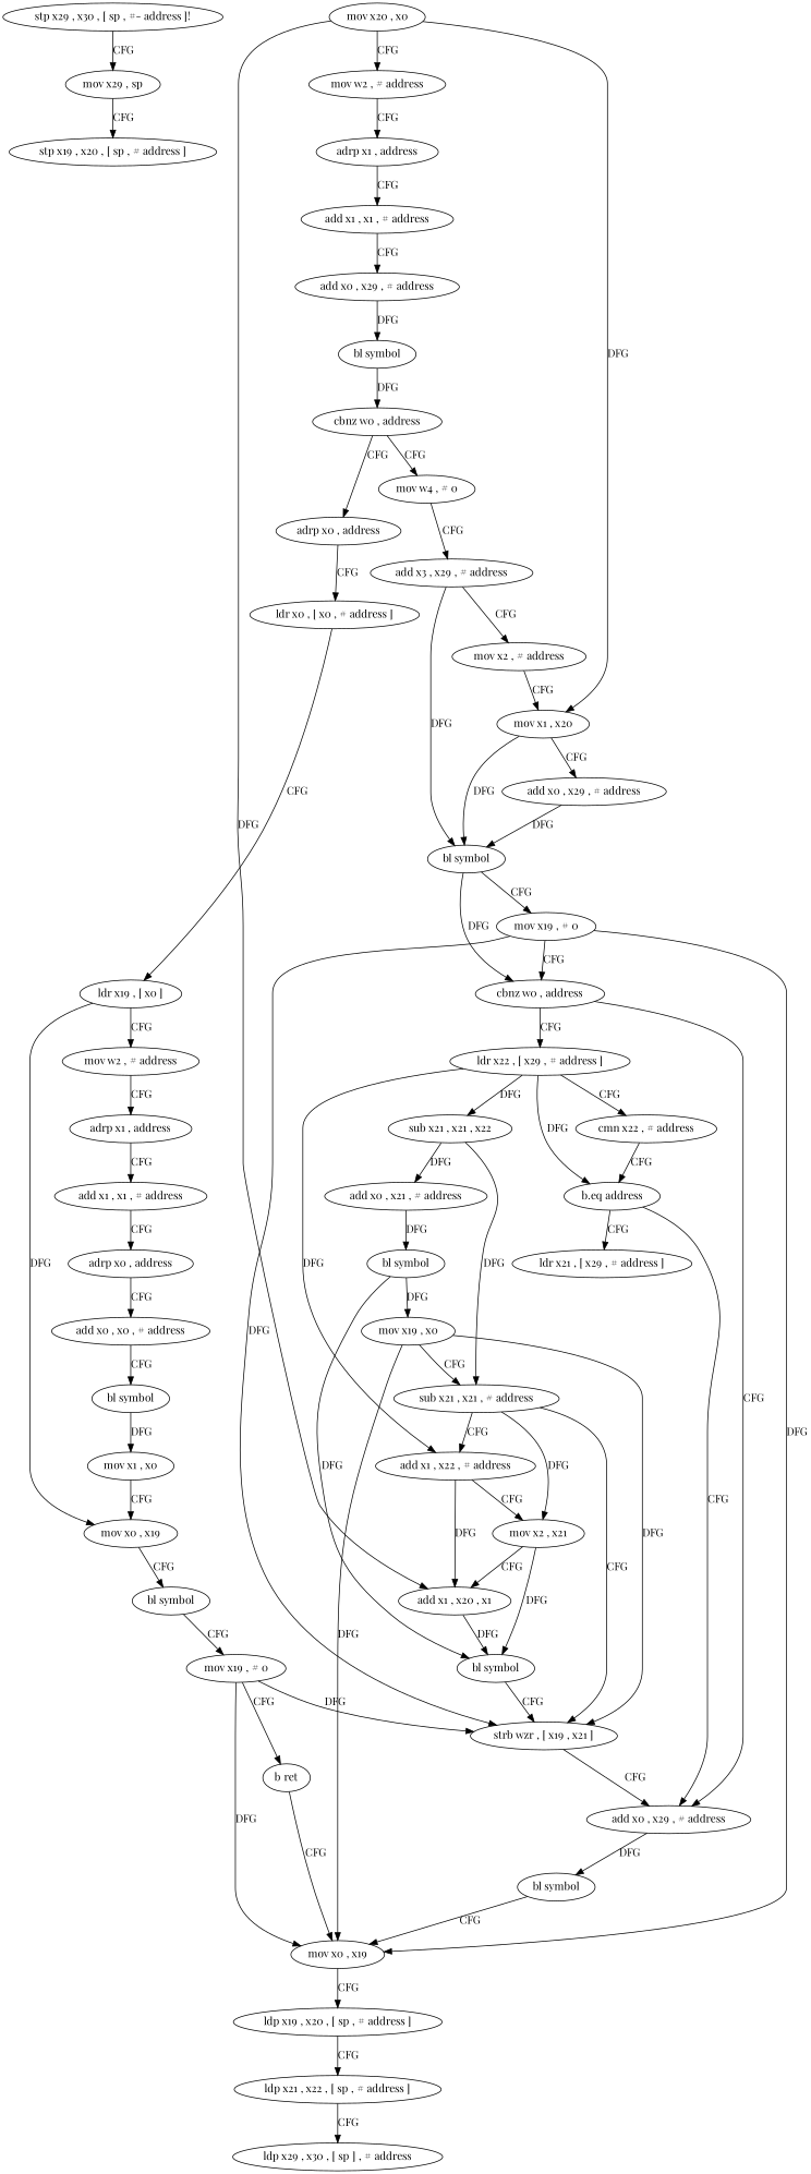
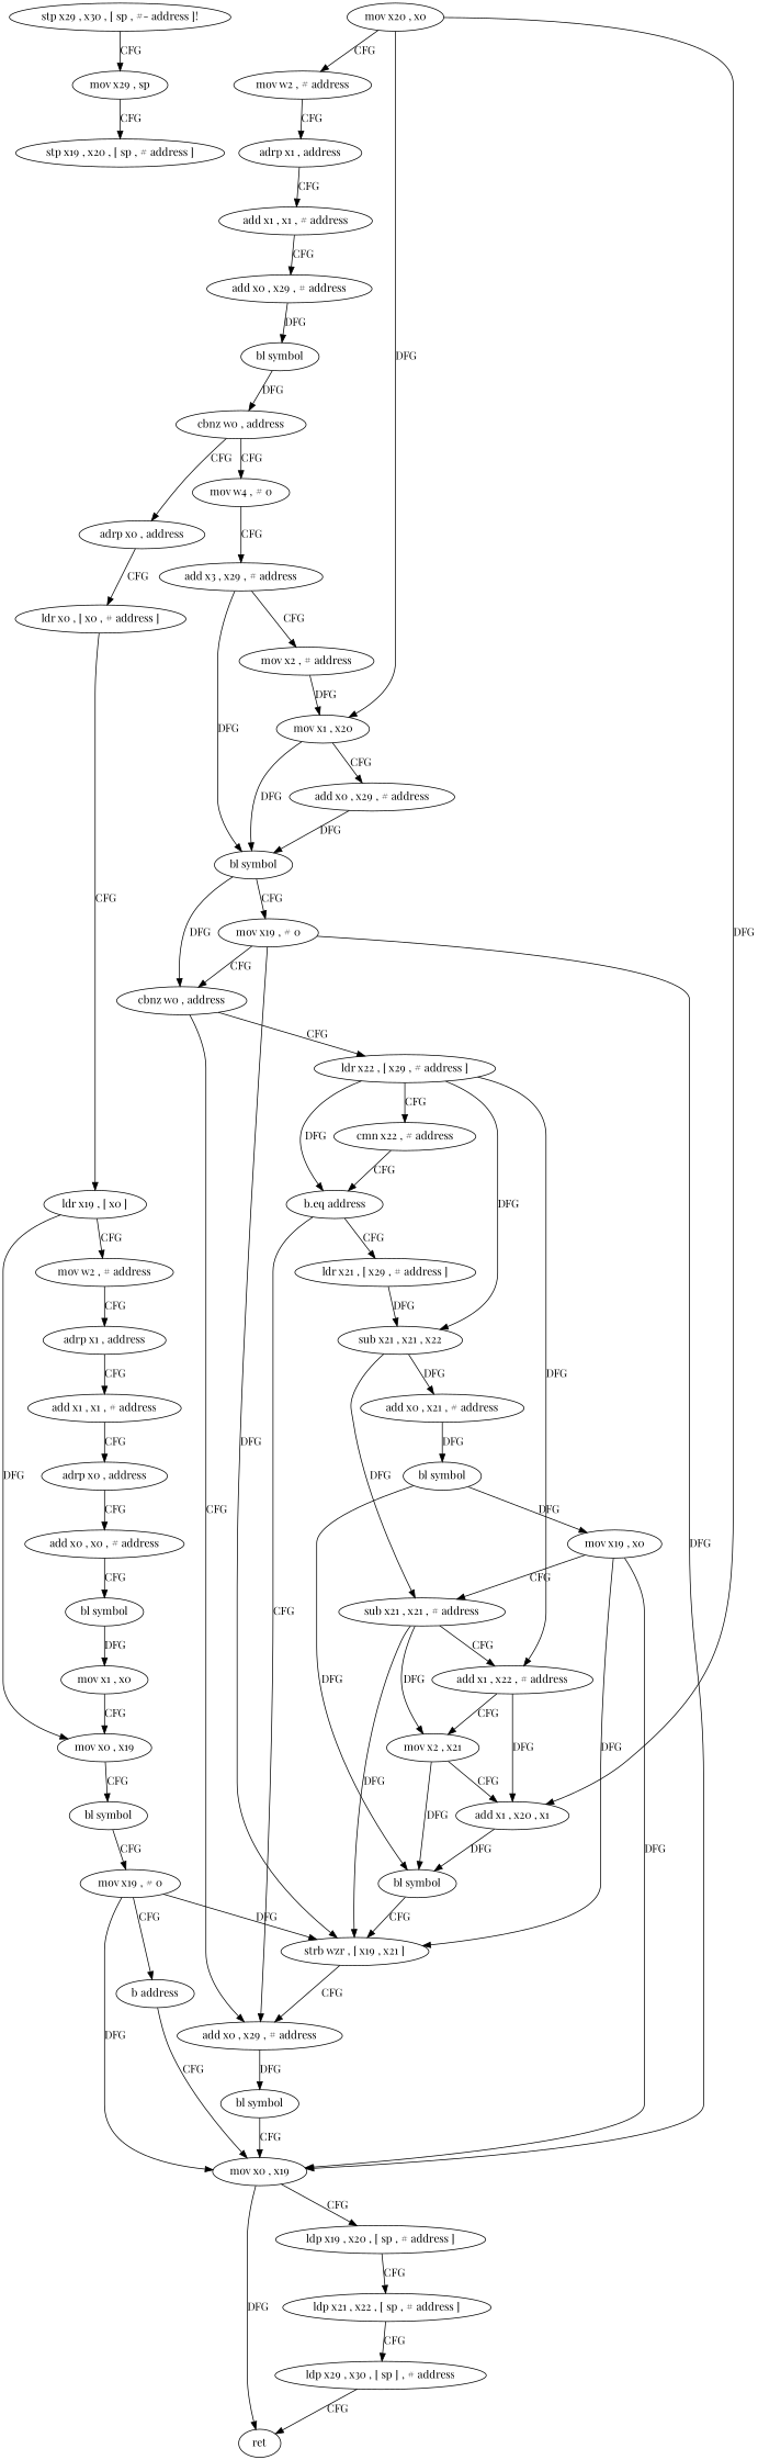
  digraph {
    fontname="Playfair Display"
    node [fontname="Playfair Display"]
    edge [fontname="Playfair Display"]
    n1 [label="stp x29 , x30 , [ sp , #- address ]!"]
    n2 [label="mov x29 , sp"]
    n3 [label="stp x19 , x20 , [ sp , # address ]"]
    n4 [label="mov x20 , x0"]
    n5 [label="mov w2 , # address"]
    n6 [label="mov x1 , x20"]
    n7 [label="add x1 , x20 , x1"]
    n8 [label="adrp x1 , address"]
    n9 [label="bl symbol"]
    n10 [label="add x0 , x29 , # address"]
    n11 [label="bl symbol"]
    n12 [label="add x1 , x1 , # address"]
    n13 [label="add x0 , x29 , # address"]
    n14 [label="bl symbol"]
    n15 [label="cbnz w0 , address"]
    n16 [label="adrp x0 , address"]
    n17 [label="mov w4 , # 0"]
    n18 [label="ldr x0 , [ x0 , # address ]"]
    n19 [label="add x3 , x29 , # address"]
    n20 [label="ldr x19 , [ x0 ]"]
    n21 [label="mov x2 , # address"]
    n22 [label="mov w2 , # address"]
    n23 [label="mov x0 , x19"]
    n24 [label="adrp x1 , address"]
    n25 [label="bl symbol"]
    n26 [label="add x1 , x1 , # address"]
    n27 [label="adrp x0 , address"]
    n28 [label="add x0 , x0 , # address"]
    n29 [label="bl symbol"]
    n30 [label="mov x1 , x0"]
    n31 [label="mov x19 , # 0"]
-   n32 [label="b ret"]
+   n32 [label="b address"]
    n33 [label="mov x0 , x19"]
    n34 [label="strb wzr , [ x19 , x21 ]"]
    n35 [label="ldp x19 , x20 , [ sp , # address ]"]
+   n36 [label=ret]
    n37 [label="add x0 , x29 , # address"]
    n38 [label="ldp x21 , x22 , [ sp , # address ]"]
    n39 [label="mov x19 , # 0"]
    n40 [label="cbnz w0 , address"]
    n41 [label="ldr x22 , [ x29 , # address ]"]
    n42 [label="bl symbol"]
    n43 [label="cmn x22 , # address"]
    n44 [label="b.eq address"]
    n45 [label="sub x21 , x21 , x22"]
    n46 [label="add x1 , x22 , # address"]
    n47 [label="ldr x21 , [ x29 , # address ]"]
    n48 [label="add x0 , x21 , # address"]
    n49 [label="sub x21 , x21 , # address"]
    n50 [label="mov x2 , x21"]
    n51 [label="ldp x29 , x30 , [ sp ] , # address"]
    n52 [label="bl symbol"]
    n53 [label="mov x19 , x0"]
    n1 -> n2 [label=CFG]
    n2 -> n3 [label=CFG]
    n4 -> n5 [label=CFG]
    n4 -> n6 [label=DFG]
    n4 -> n7 [label=DFG]
    n5 -> n8 [label=CFG]
    n6 -> n9 [label=DFG]
    n6 -> n10 [label=CFG]
    n7 -> n11 [label=DFG]
    n8 -> n12 [label=CFG]
    n9 -> n39 [label=CFG]
    n9 -> n40 [label=DFG]
    n10 -> n9 [label=DFG]
    n11 -> n34 [label=CFG]
    n12 -> n13 [label=CFG]
    n13 -> n14 [label=DFG]
    n14 -> n15 [label=DFG]
    n15 -> n16 [label=CFG]
    n15 -> n17 [label=CFG]
    n16 -> n18 [label=CFG]
    n17 -> n19 [label=CFG]
    n18 -> n20 [label=CFG]
    n19 -> n9 [label=DFG]
    n19 -> n21 [label=CFG]
    n20 -> n22 [label=CFG]
    n20 -> n23 [label=DFG]
-   n21 -> n6 [label=CFG]
+   n21 -> n6 [label=DFG]
    n22 -> n24 [label=CFG]
    n23 -> n25 [label=CFG]
    n24 -> n26 [label=CFG]
    n25 -> n31 [label=CFG]
    n26 -> n27 [label=CFG]
    n27 -> n28 [label=CFG]
    n28 -> n29 [label=CFG]
    n29 -> n30 [label=DFG]
    n30 -> n23 [label=CFG]
    n31 -> n32 [label=CFG]
    n31 -> n33 [label=DFG]
    n31 -> n34 [label=DFG]
    n32 -> n33 [label=CFG]
    n33 -> n35 [label=CFG]
+   n33 -> n36 [label=DFG]
    n34 -> n37 [label=CFG]
    n35 -> n38 [label=CFG]
    n37 -> n42 [label=DFG]
    n38 -> n51 [label=CFG]
    n39 -> n33 [label=DFG]
    n39 -> n34 [label=DFG]
    n39 -> n40 [label=CFG]
    n40 -> n37 [label=CFG]
    n40 -> n41 [label=CFG]
    n41 -> n43 [label=CFG]
    n41 -> n44 [label=DFG]
    n41 -> n45 [label=DFG]
    n41 -> n46 [label=DFG]
    n42 -> n33 [label=CFG]
    n43 -> n44 [label=CFG]
    n44 -> n37 [label=CFG]
    n44 -> n47 [label=CFG]
    n45 -> n48 [label=DFG]
    n45 -> n49 [label=DFG]
    n46 -> n7 [label=DFG]
    n46 -> n50 [label=CFG]
+   n47 -> n45 [label=DFG]
    n48 -> n52 [label=DFG]
-   n49 -> n34 [label=CFG]
+   n49 -> n34 [label=DFG]
    n49 -> n46 [label=CFG]
    n49 -> n50 [label=DFG]
    n50 -> n7 [label=CFG]
    n50 -> n11 [label=DFG]
+   n51 -> n36 [label=CFG]
    n52 -> n11 [label=DFG]
    n52 -> n53 [label=DFG]
    n53 -> n33 [label=DFG]
    n53 -> n34 [label=DFG]
    n53 -> n49 [label=CFG]
  }
